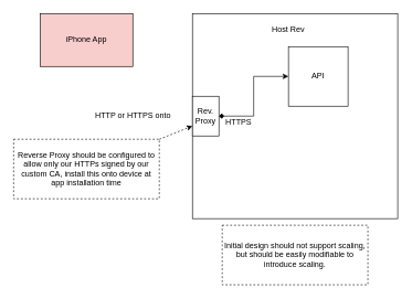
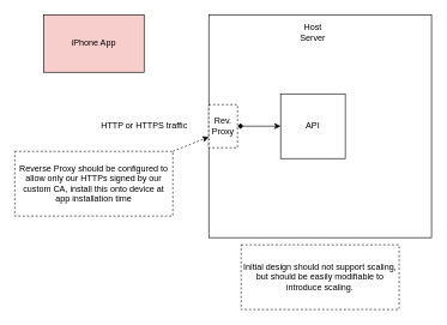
  <mxCell id="0" />
  <mxCell id="1" parent="0" />
  <mxCell id="2" value="" style="rounded=0;whiteSpace=wrap;html=1;" vertex="1" parent="1"><mxGeometry x="290" y="20" width="310" height="310" as="geometry" /></mxCell>
  <mxCell id="3" style="edgeStyle=orthogonalEdgeStyle;rounded=0;orthogonalLoop=1;jettySize=auto;html=1;exitX=0;exitY=0.5;exitDx=0;exitDy=0;entryX=1;entryY=0.5;entryDx=0;entryDy=0;startArrow=classic;startFill=1;endArrow=diamond;" edge="1" parent="1" source="4" target="6"><mxGeometry relative="1" as="geometry" /></mxCell>
- <mxCell id="4" value="API" style="rounded=0;whiteSpace=wrap;html=1;" vertex="1" parent="1"><mxGeometry x="435" y="70" width="90" height="90" as="geometry" /></mxCell>
+ <mxCell id="4" value="API" style="rounded=0;whiteSpace=wrap;html=1;" vertex="1" parent="1"><mxGeometry x="390" y="130" width="90" height="90" as="geometry" /></mxCell>
  <mxCell id="5" value="iPhone App" style="rounded=0;whiteSpace=wrap;html=1;fillColor=#f8cecc;" vertex="1" parent="1"><mxGeometry x="60" y="20" width="140" height="80" as="geometry" /></mxCell>
- <mxCell id="6" value="Rev. Proxy" style="rounded=0;whiteSpace=wrap;html=1;" vertex="1" parent="1"><mxGeometry x="290" y="145" width="40" height="60" as="geometry" /></mxCell>
- <mxCell id="7" value="HTTPS" style="text;html=1;align=center;verticalAlign=middle;whiteSpace=wrap;rounded=0;" vertex="1" parent="1"><mxGeometry x="330" y="170" width="60" height="30" as="geometry" /></mxCell>
+ <mxCell id="6" value="Rev. Proxy" style="rounded=0;whiteSpace=wrap;html=1;dashed=1;" vertex="1" parent="1"><mxGeometry x="290" y="145" width="40" height="60" as="geometry" /></mxCell>
  <mxCell id="8" style="rounded=0;orthogonalLoop=1;jettySize=auto;html=1;exitX=1;exitY=0;exitDx=0;exitDy=0;entryX=0;entryY=0.75;entryDx=0;entryDy=0;dashed=1;" edge="1" parent="1" source="9" target="6"><mxGeometry relative="1" as="geometry" /></mxCell>
  <mxCell id="9" value="Reverse Proxy should be configured to allow only our HTTPs signed by our custom CA, install this onto device at app installation time" style="text;html=1;align=center;verticalAlign=middle;whiteSpace=wrap;rounded=0;strokeColor=default;dashed=1;" vertex="1" parent="1"><mxGeometry x="20" y="210" width="220" height="90" as="geometry" /></mxCell>
- <mxCell id="10" value="HTTP or HTTPS onto" style="text;html=1;align=center;verticalAlign=middle;resizable=0;points=[];autosize=1;strokeColor=none;fillColor=none;" vertex="1" parent="1"><mxGeometry x="130" y="160" width="140" height="30" as="geometry" /></mxCell>
- <mxCell id="11" value="Host Rev" style="text;html=1;align=center;verticalAlign=middle;whiteSpace=wrap;rounded=0;" vertex="1" parent="1"><mxGeometry x="405" y="30" width="60" height="30" as="geometry" /></mxCell>
+ <mxCell id="10" value="HTTP or HTTPS traffic" style="text;html=1;align=center;verticalAlign=middle;resizable=0;points=[];autosize=1;strokeColor=none;fillColor=none;" vertex="1" parent="1"><mxGeometry x="130" y="160" width="140" height="30" as="geometry" /></mxCell>
+ <mxCell id="11" value="Host Server" style="text;html=1;align=center;verticalAlign=middle;whiteSpace=wrap;rounded=0;" vertex="1" parent="1"><mxGeometry x="405" y="30" width="60" height="30" as="geometry" /></mxCell>
  <mxCell id="12" value="Initial design should not support scaling, but should be easily modifiable to introduce scaling." style="text;html=1;align=center;verticalAlign=middle;whiteSpace=wrap;rounded=0;strokeColor=default;dashed=1;" vertex="1" parent="1"><mxGeometry x="335" y="340" width="220" height="90" as="geometry" /></mxCell>
